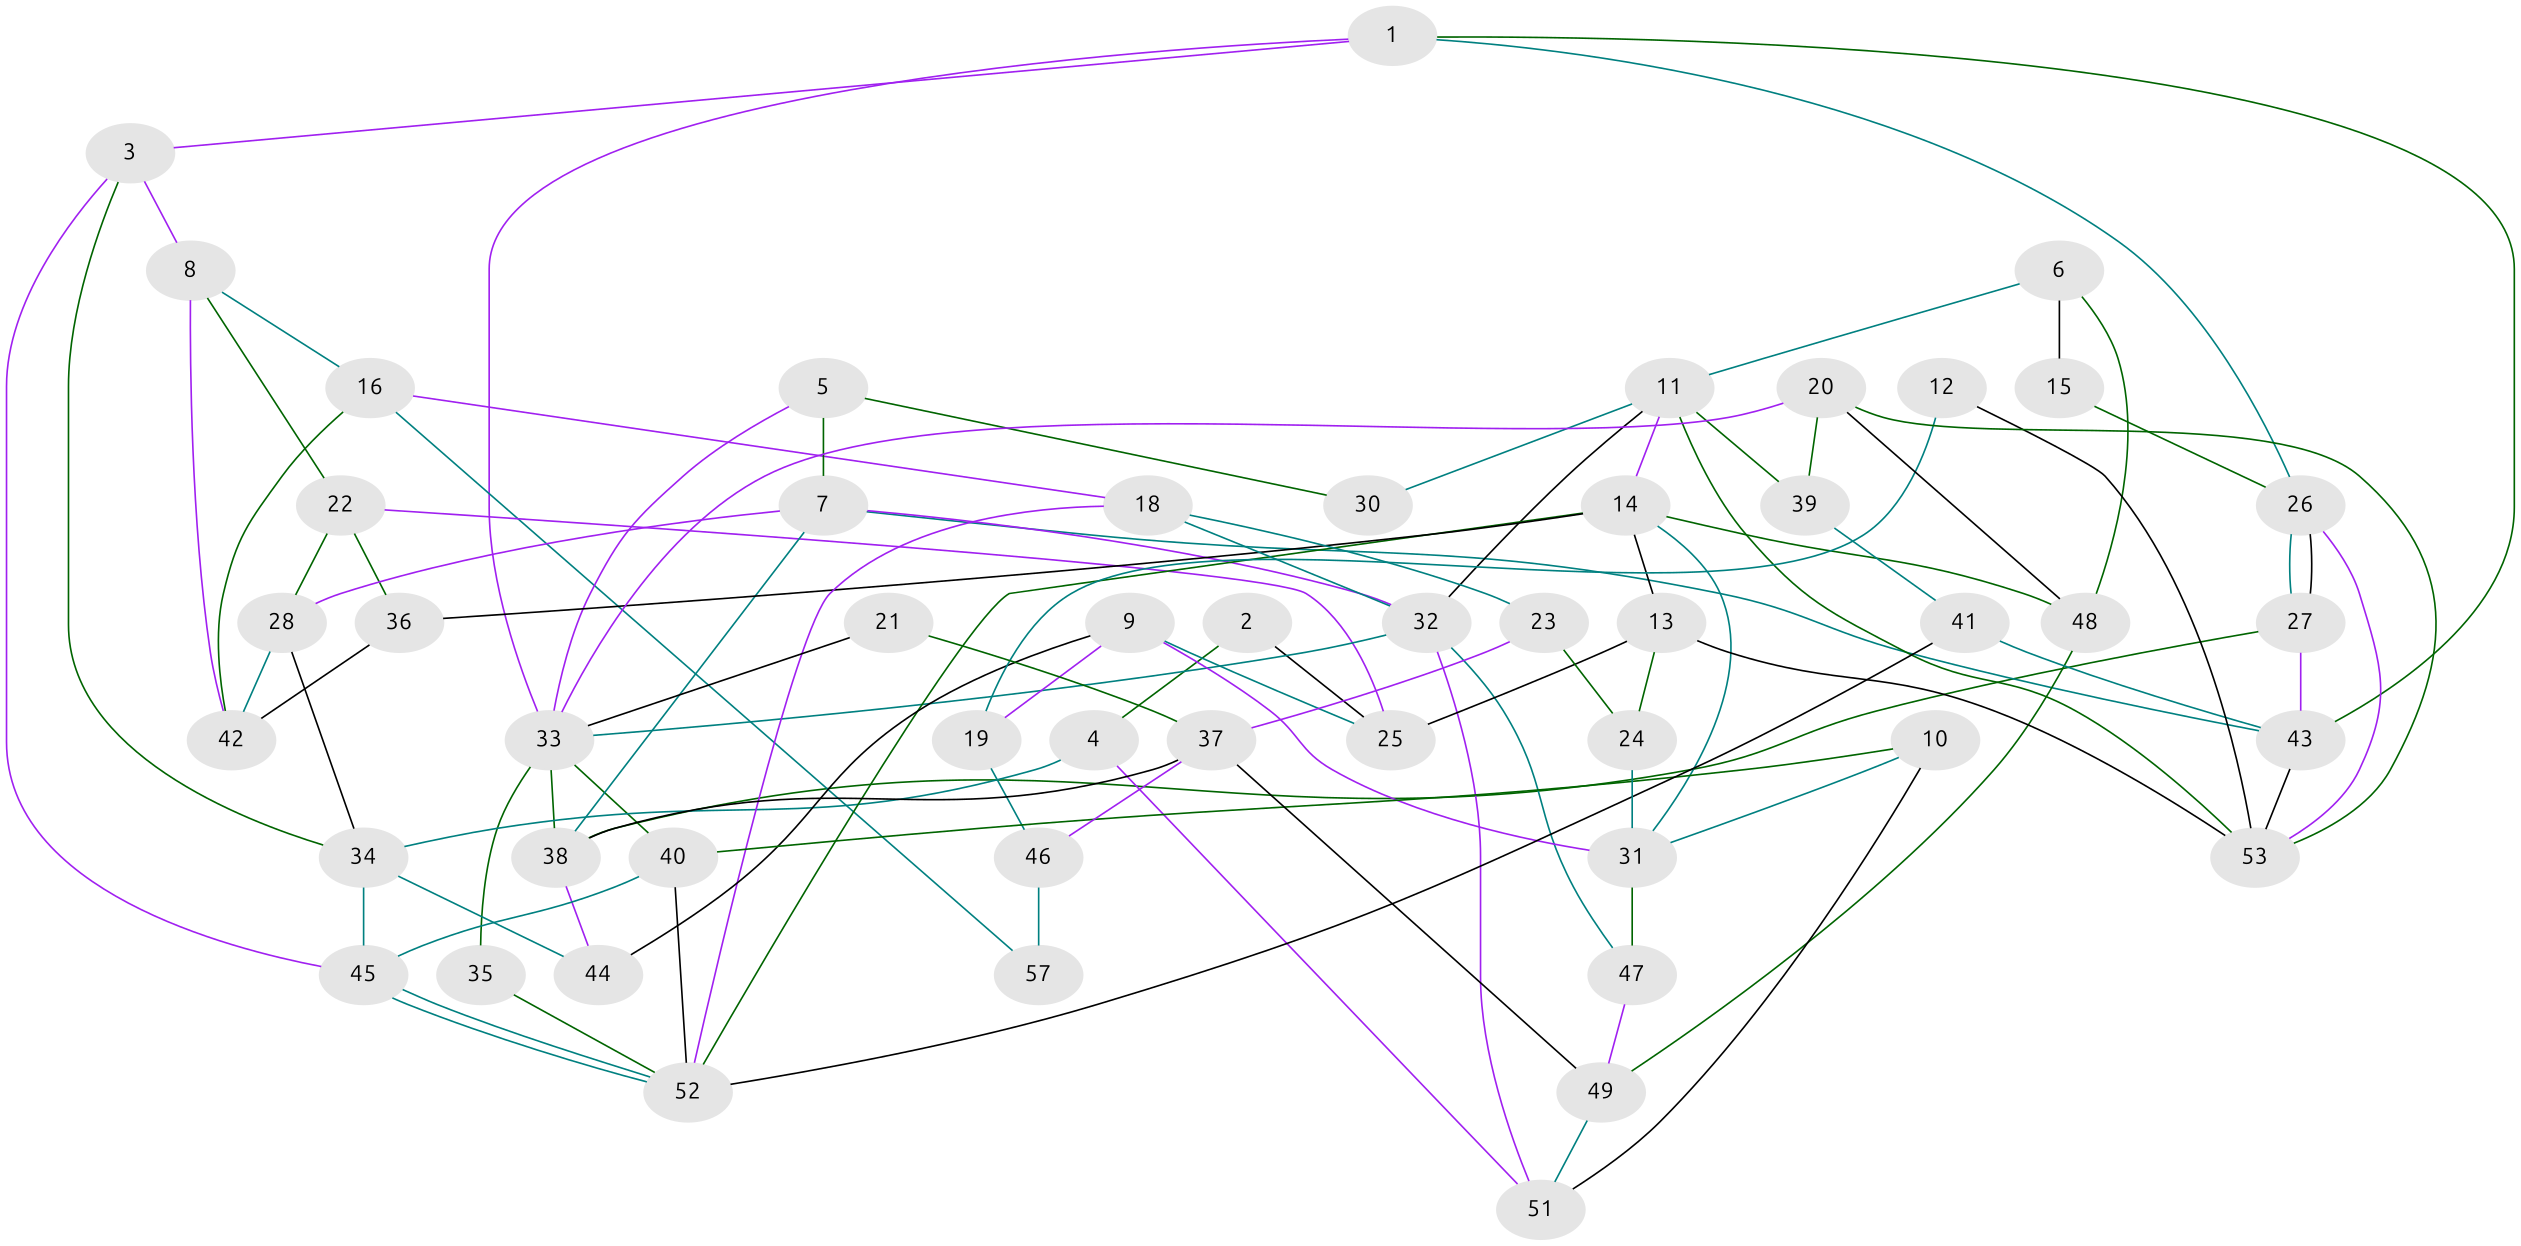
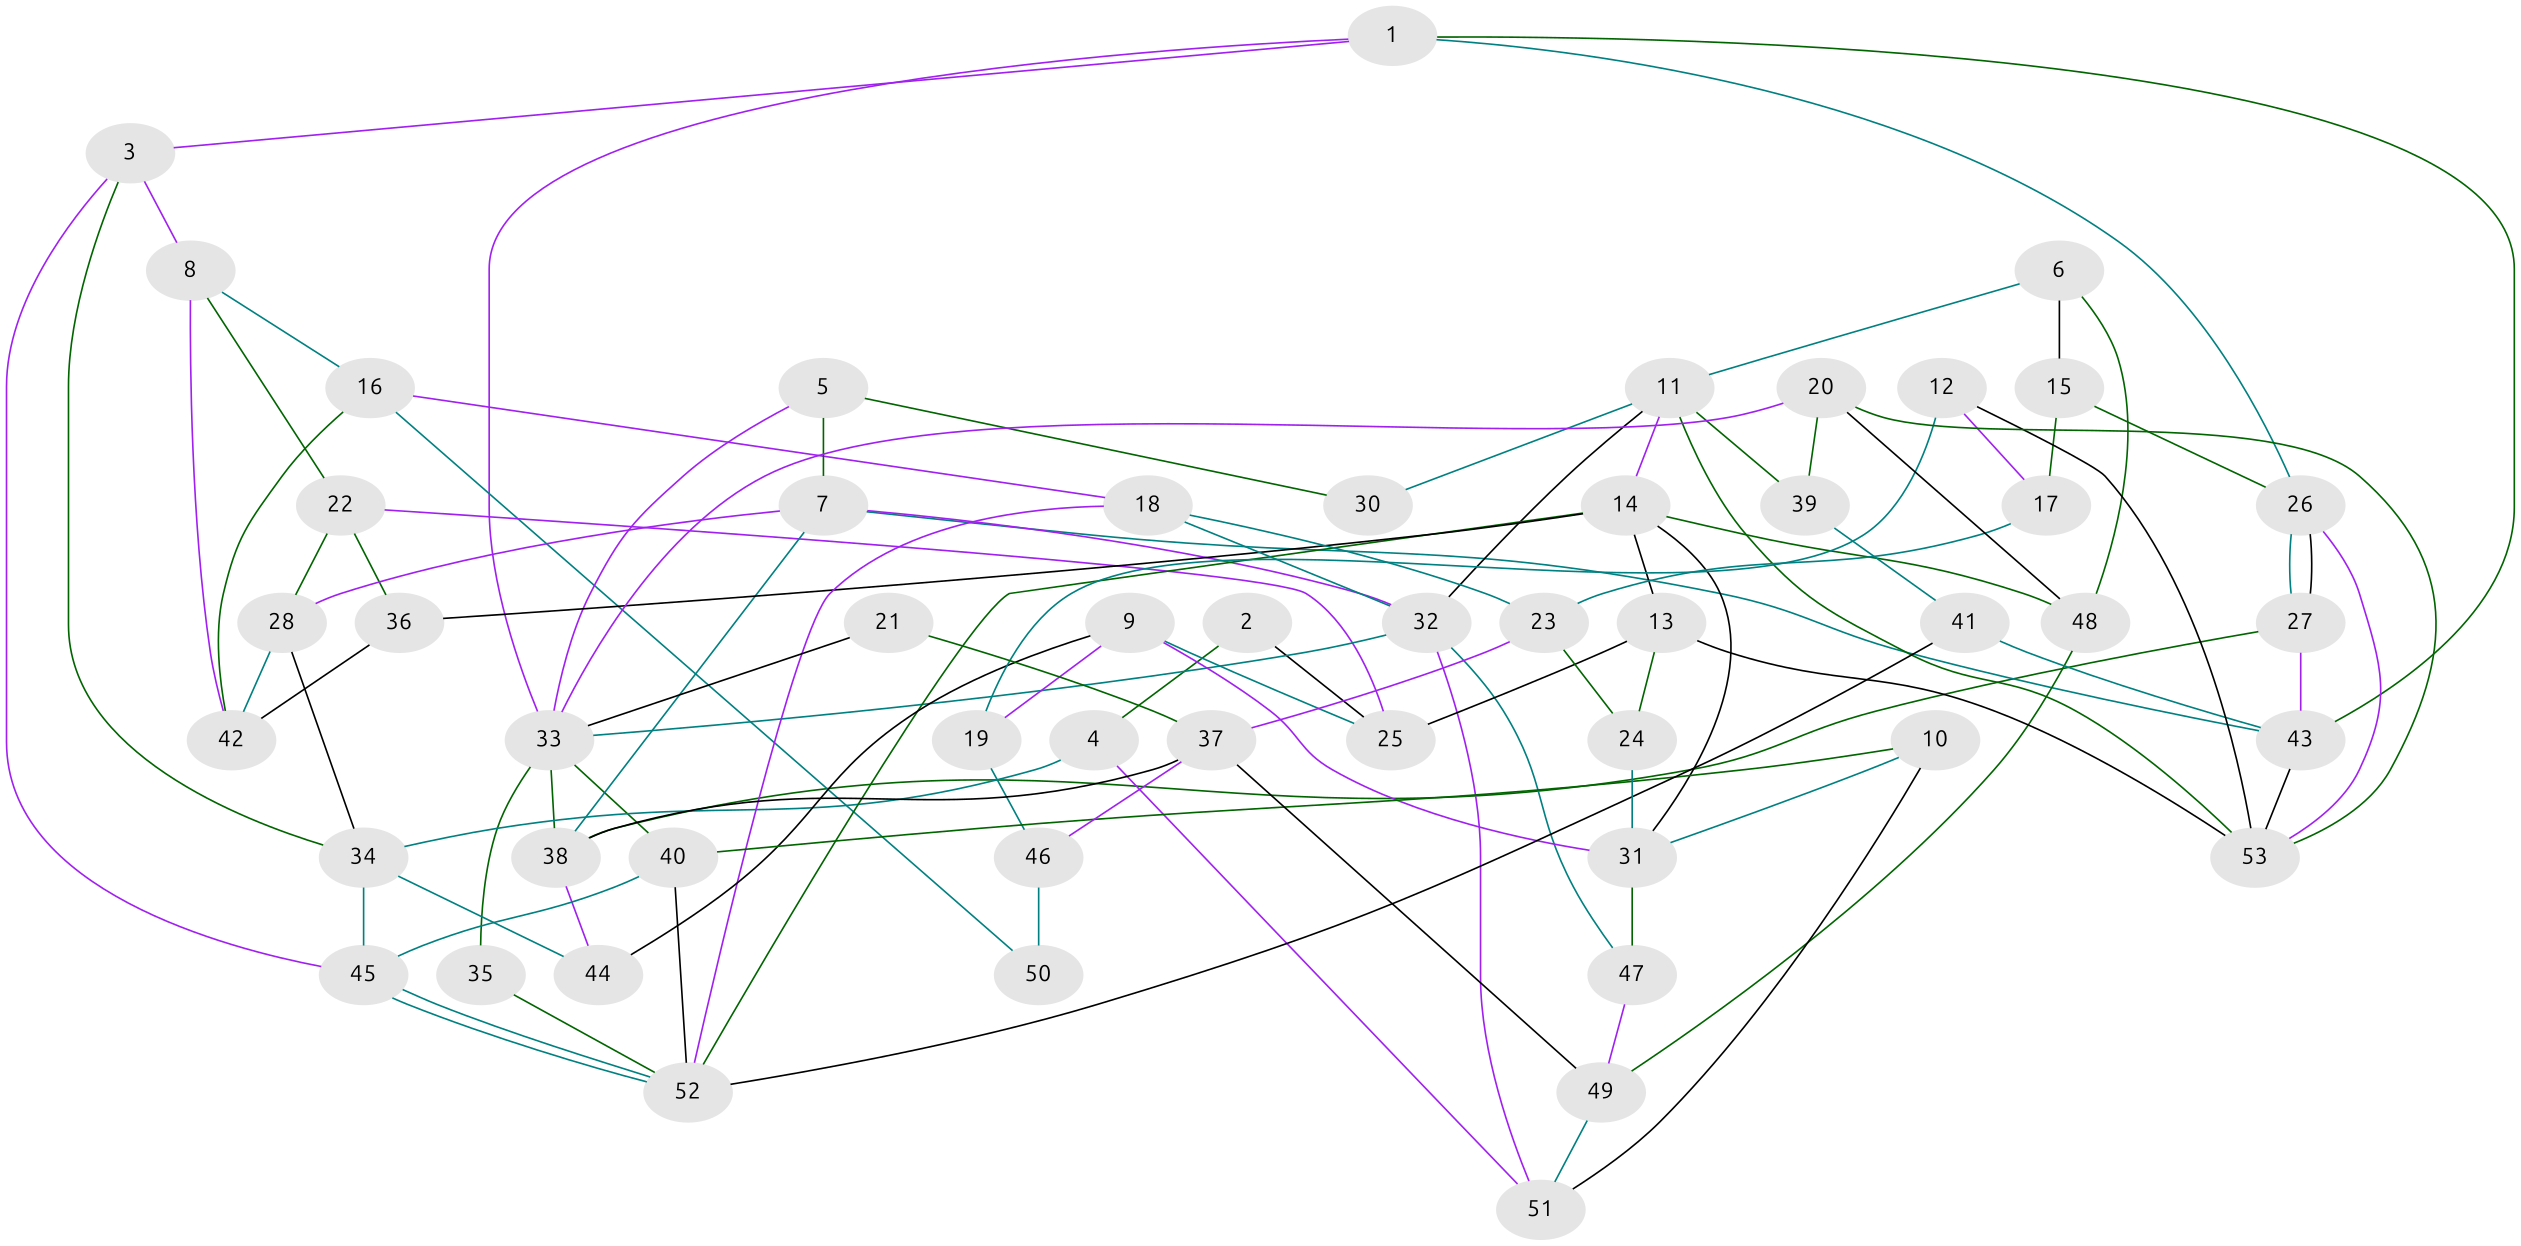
  graph {
    fontname=Ubuntu
    node [color=gray90 fontname=Ubuntu style=filled]
    edge [color=teal fontname=Ubuntu]
    1
    3
    26
    33
    43
    8
    34
    45
    53
    27
    38
    40
    35
    2
    4
    25
    51
    16
    42
    22
    44
    52
    5
    7
    30
    28
    32
    6
    11
    15
    48
    14
    39
+   17
    47
    18
-   50 [label=57]
+   50
    9
    19
    31
    46
    10
    36
    13
    41
    12
    23
    24
    49
    37
    20
    21
    1 -- 3 [color=purple]
    1 -- 26
    1 -- 33 [color=purple]
    1 -- 43 [color=darkgreen]
    3 -- 8 [color=purple]
    3 -- 34 [color=darkgreen]
    3 -- 45 [color=purple]
    26 -- 53 [color=purple]
    26 -- 27
    26 -- 27 [color=black]
    33 -- 38 [color=darkgreen]
    33 -- 40 [color=darkgreen]
    33 -- 35 [color=darkgreen]
    43 -- 53 [color=black]
    8 -- 16
    8 -- 42 [color=purple]
    8 -- 22 [color=darkgreen]
    34 -- 45
    34 -- 44
    45 -- 52
    45 -- 52
    27 -- 43 [color=purple]
    27 -- 38 [color=darkgreen]
    38 -- 44 [color=purple]
    40 -- 45
    40 -- 52 [color=black]
    35 -- 52 [color=darkgreen]
    2 -- 4 [color=darkgreen]
    2 -- 25 [color=black]
    4 -- 34
    4 -- 51 [color=purple]
    16 -- 42 [color=darkgreen]
    16 -- 18 [color=purple]
    16 -- 50
    22 -- 25 [color=purple]
    22 -- 28 [color=darkgreen]
    22 -- 36 [color=darkgreen]
    5 -- 33 [color=purple]
    5 -- 7 [color=darkgreen]
    5 -- 30 [color=darkgreen]
    7 -- 43
    7 -- 38
    7 -- 28 [color=purple]
    7 -- 32 [color=purple]
    28 -- 34 [color=black]
    28 -- 42
    32 -- 33
    32 -- 51 [color=purple]
    32 -- 47
    6 -- 11
    6 -- 15 [color=black]
    6 -- 48 [color=darkgreen]
    11 -- 53 [color=darkgreen]
    11 -- 30
    11 -- 32 [color=black]
    11 -- 14 [color=purple]
    11 -- 39 [color=darkgreen]
    15 -- 26 [color=darkgreen]
+   15 -- 17 [color=darkgreen]
    48 -- 49 [color=darkgreen]
    14 -- 52 [color=darkgreen]
    14 -- 48 [color=darkgreen]
-   14 -- 31
+   14 -- 31 [color=black]
    14 -- 36 [color=black]
    14 -- 13 [color=black]
    39 -- 41
+   17 -- 23
    47 -- 49 [color=purple]
    18 -- 52 [color=purple]
    18 -- 32
    18 -- 23
    9 -- 25
    9 -- 44 [color=black]
    9 -- 19 [color=purple]
    9 -- 31 [color=purple]
    19 -- 46
    31 -- 47 [color=darkgreen]
    46 -- 50
    10 -- 40 [color=darkgreen]
    10 -- 51 [color=black]
    10 -- 31
    36 -- 42 [color=black]
    13 -- 53 [color=black]
    13 -- 25 [color=black]
    13 -- 24 [color=darkgreen]
    41 -- 43
    41 -- 52 [color=black]
    12 -- 53 [color=black]
+   12 -- 17 [color=purple]
    12 -- 19
    23 -- 24 [color=darkgreen]
    23 -- 37 [color=purple]
    24 -- 31
    49 -- 51
    37 -- 38 [color=black]
    37 -- 46 [color=purple]
    37 -- 49 [color=black]
    20 -- 33 [color=purple]
    20 -- 53 [color=darkgreen]
    20 -- 48 [color=black]
    20 -- 39 [color=darkgreen]
    21 -- 33 [color=black]
    21 -- 37 [color=darkgreen]
  }
